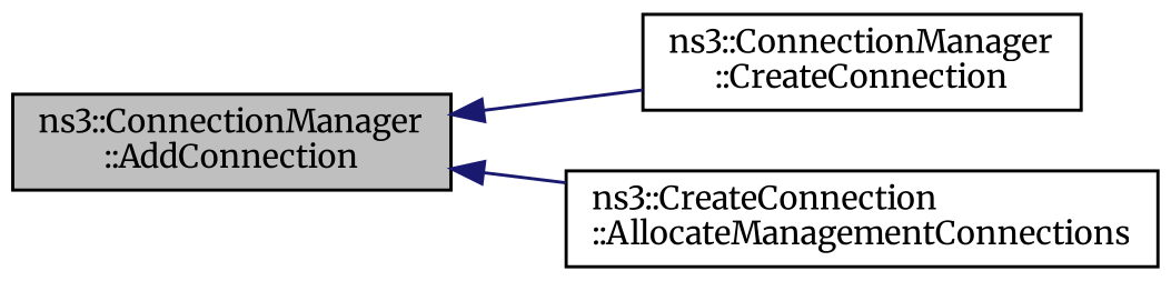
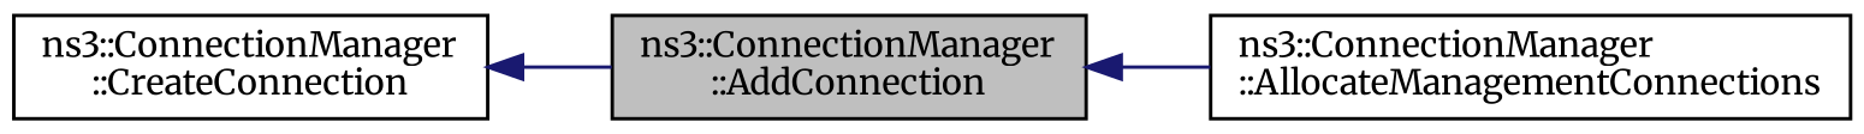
  digraph {
    fontname=Merriweather
    rankdir=LR
    node [color=black fillcolor=white fontname=Merriweather fontsize=10 shape=record style=filled]
    edge [color=midnightblue dir=back fontname=Merriweather fontsize=10 labelfontname=Helvetica labelfontsize=10 style=solid]
    n1 [fillcolor=grey75 fontcolor=black height=0.2 label="ns3::ConnectionManager\l::AddConnection" width=0.4]
    n2 [height=0.2 label="ns3::ConnectionManager\l::CreateConnection" width=0.4]
-   n3 [height=0.2 label="ns3::CreateConnection\l::AllocateManagementConnections" width=0.4]
-   n1 -> n2
+   n3 [height=0.2 label="ns3::ConnectionManager\l::AllocateManagementConnections" width=0.4]
+   n2 -> n1
    n1 -> n3
  }
